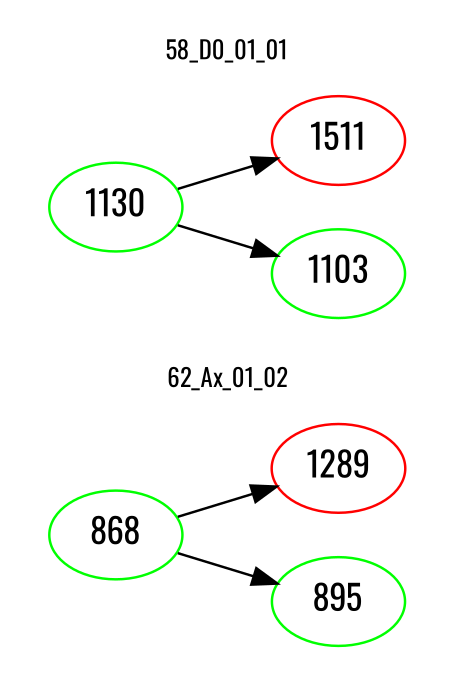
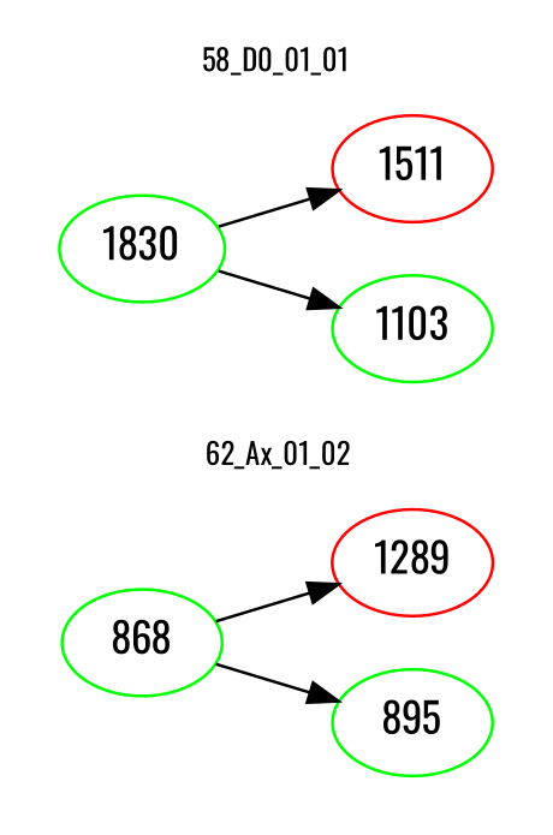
  digraph {
    fontname=Oswald
    rankdir=LR
    node [color=green fontname=Oswald]
    edge [color=black fontname=Oswald]
    n1 [label=868]
    n2 [label=895]
    n3 [color=red label=1289]
-   n4 [label=1130]
+   n4 [label=1830]
    n5 [label=1103]
    n6 [color=red label=1511]
    subgraph cluster_1 {
      color=white
      fontsize=10
      label="62_Ax_01_02"
      n1
      n2
      n3
    }
    subgraph cluster_2 {
      color=white
      fontsize=10
      label="58_D0_01_01"
      n4
      n5
      n6
    }
    n1 -> n2
    n1 -> n3
    n4 -> n5
    n4 -> n6
  }
